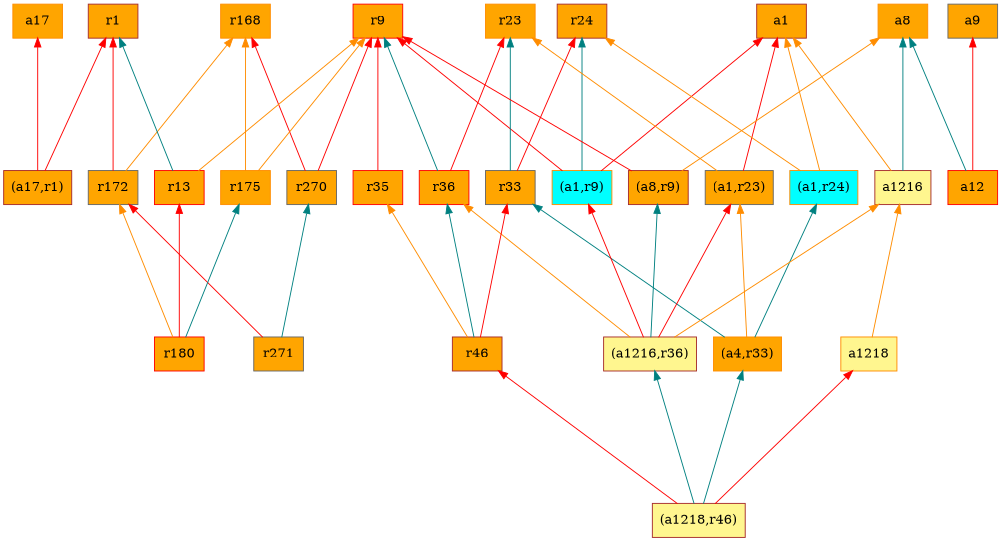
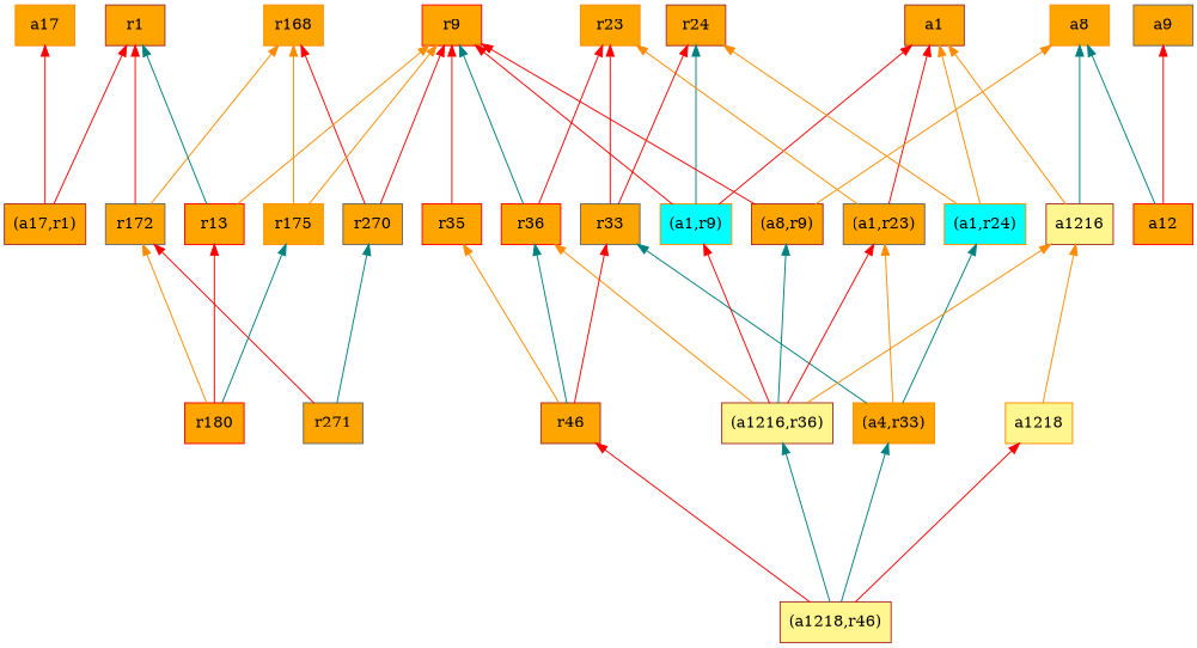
  digraph {
    rankdir=BT
    ranksep=2.0
    node [color=darkorange fillcolor=orange shape=record style=filled]
    edge [color=red]
    n1 [fillcolor=cyan label="{(a1,r9)}"]
    n2 [color=red label="{r9}"]
    n3 [color=brown label="{a1}"]
    n4 [color=brown label="{r24}"]
    n5 [fillcolor=khaki1 label="{a1218}"]
    n6 [color=brown fillcolor=khaki1 label="{a1216}"]
    n7 [label="{a8}"]
    n8 [color=gray40 label="{r271}"]
    n9 [color=gray40 label="{r270}"]
    n10 [color=gray40 label="{r172}"]
    n11 [label="{r168}"]
    n12 [color=brown label="{r1}"]
    n13 [label="{(a4,r33)}"]
    n14 [color=gray40 label="{(a1,r23)}"]
    n15 [fillcolor=cyan label="{(a1,r24)}"]
    n16 [color=gray40 label="{r33}"]
    n17 [label="{r23}"]
    n18 [color=brown label="{(a8,r9)}"]
    n19 [label="{r175}"]
    n20 [color=brown fillcolor=khaki1 label="{(a1216,r36)}"]
    n21 [color=red label="{r36}"]
    n22 [label="{a17}"]
    n23 [color=red label="{r13}"]
    n24 [color=brown label="{(a17,r1)}"]
    n25 [color=red label="{r180}"]
    n26 [color=red label="{r35}"]
    n27 [color=gray40 label="{a9}"]
    n28 [color=brown fillcolor=khaki1 label="{(a1218,r46)}"]
    n29 [color=brown label="{r46}"]
    n30 [color=red label="{a12}"]
    n1 -> n2
    n1 -> n3
    n1 -> n4 [color=teal]
    n5 -> n6 [color=darkorange]
    n6 -> n3 [color=darkorange]
    n6 -> n7 [color=teal]
    n8 -> n9 [color=teal]
    n8 -> n10
    n9 -> n2
    n9 -> n11
    n10 -> n11 [color=darkorange]
    n10 -> n12
    n13 -> n14 [color=darkorange]
    n13 -> n15 [color=teal]
    n13 -> n16 [color=teal]
    n14 -> n3
    n14 -> n17 [color=darkorange]
    n15 -> n3 [color=darkorange]
    n15 -> n4 [color=darkorange]
    n16 -> n4
-   n16 -> n17 [color=teal]
+   n16 -> n17
    n18 -> n2
    n18 -> n7 [color=darkorange]
    n19 -> n2 [color=darkorange]
    n19 -> n11 [color=darkorange]
    n20 -> n1
    n20 -> n6 [color=darkorange]
    n20 -> n14
    n20 -> n18 [color=teal]
    n20 -> n21 [color=darkorange]
    n21 -> n2 [color=teal]
    n21 -> n17
    n23 -> n2 [color=darkorange]
    n23 -> n12 [color=teal]
    n24 -> n12
    n24 -> n22
    n25 -> n10 [color=darkorange]
    n25 -> n19 [color=teal]
    n25 -> n23
    n26 -> n2
    n28 -> n5
    n28 -> n13 [color=teal]
    n28 -> n20 [color=teal]
    n28 -> n29
    n29 -> n16
    n29 -> n21 [color=teal]
    n29 -> n26 [color=darkorange]
    n30 -> n7 [color=teal]
    n30 -> n27
  }
